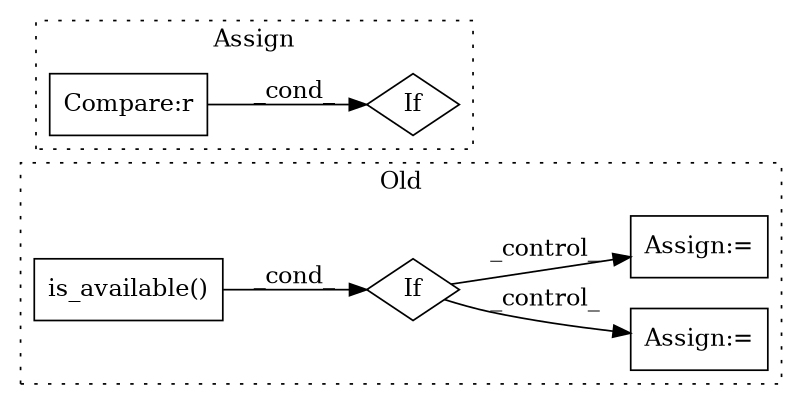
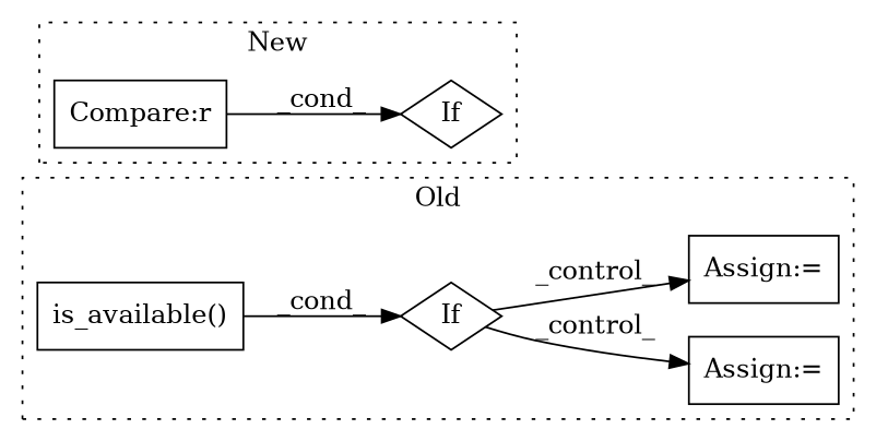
  digraph {
    rankdir=LR
    node [a=96 l=3 shape=box]
    edge [style=solid]
    n1 [a=75 l=25 label="is_available()" s=329]
    n2 [label=If s=326 shape=diamond]
    n3 [a=68 label="Assign:=" s=411]
    n4 [a=68 label="Assign:=" s=368]
    n5 [label=If s=1174 shape=diamond]
    n6 [a=40 l=21 label="Compare:r" s=1177]
    subgraph cluster_1 {
      label=Old
      style=dotted
      n1
      n2
      n3
      n4
    }
    subgraph cluster_2 {
-     label=Assign
+     label=New
      style=dotted
      n5
      n6
    }
    n1 -> n2 [label=_cond_]
    n2 -> n3 [label=_control_]
    n2 -> n4 [label=_control_]
    n6 -> n5 [label=_cond_]
  }
